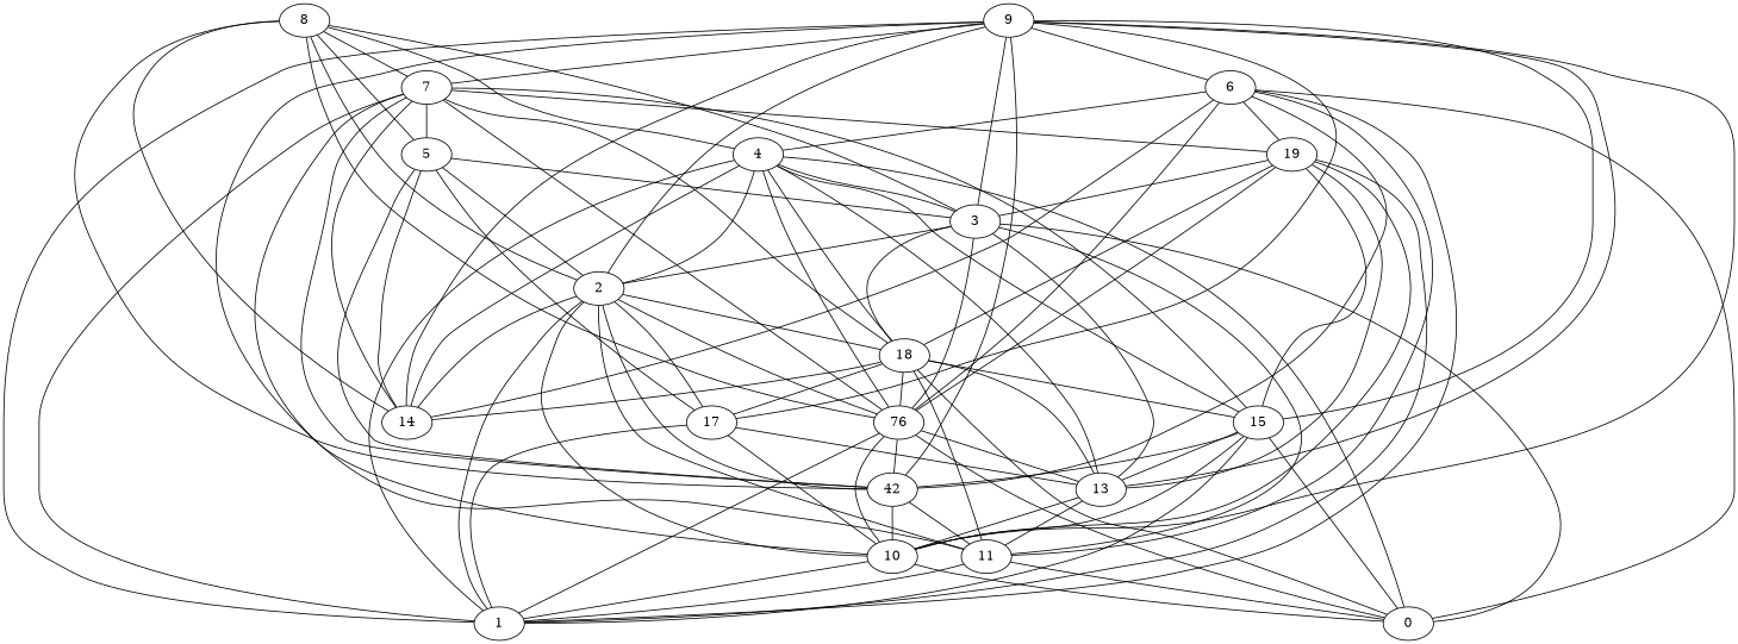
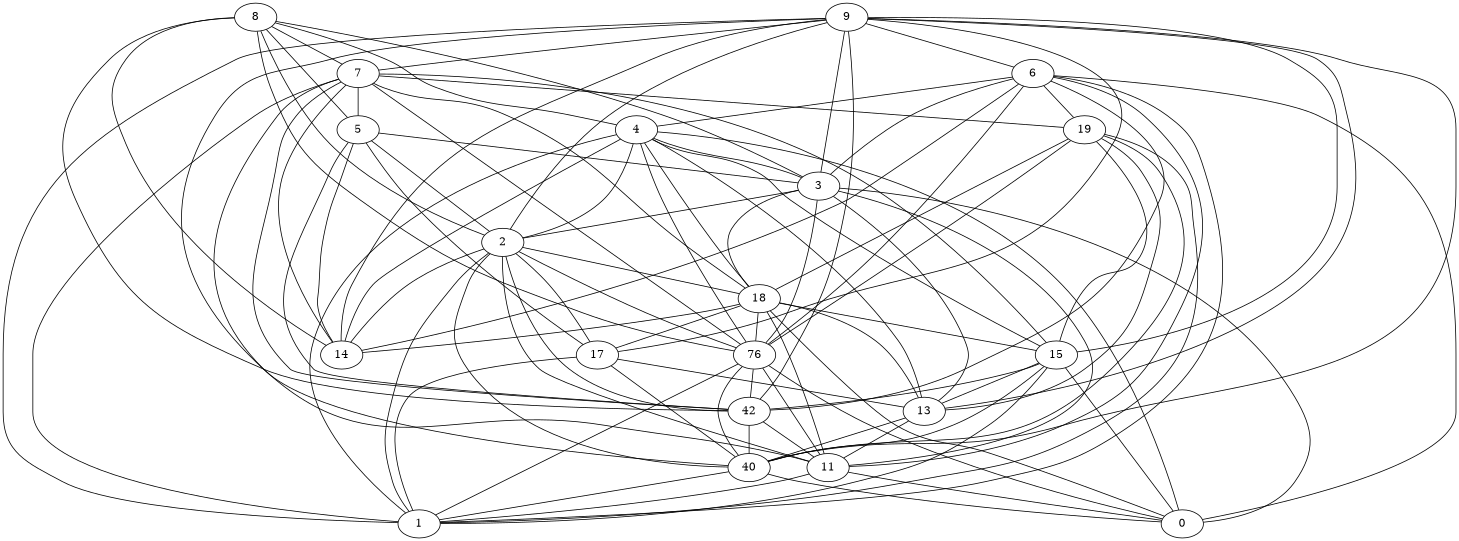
  digraph {
    edge [color=black dir=none]
    7
    n2 [label=76]
-   10
+   10 [label=40]
    5
    14
    1
    18
    15
    n9 [label=42]
    19
    11
    0
    17
    13
    3
    2
    4
    9
    6
    8
    subgraph sub_1 {
      7
      n2
      10
      5
      14
      1
      18
      15
      n9
      19
      11
      0
      17
      13
      3
      2
      4
      9
      6
      8
    }
    7 -> n2
    7 -> 10
    7 -> 5
    7 -> 14
    7 -> 1
    7 -> 18
    7 -> 15
    7 -> n9
    7 -> 19
    n2 -> 10
    n2 -> 1
    n2 -> n9
-   n2 -> 13
+   n2 -> 11
    n2 -> 0
    10 -> 1
    10 -> 0
    5 -> 14
    5 -> n9
    5 -> 17
    5 -> 3
    5 -> 2
    18 -> n2
    18 -> 14
    18 -> 15
    18 -> 11
    18 -> 0
    18 -> 17
    18 -> 13
    15 -> 10
    15 -> 1
    15 -> n9
    15 -> 0
    15 -> 13
    n9 -> 10
    n9 -> 11
    19 -> n2
    19 -> 10
    19 -> 1
    19 -> 18
    19 -> 15
    19 -> 13
    11 -> 1
    11 -> 0
    17 -> 10
    17 -> 1
    17 -> 13
    13 -> 10
    13 -> 11
    3 -> n2
    3 -> 18
    3 -> 11
    3 -> 0
    3 -> 13
    3 -> 2
    2 -> n2
    2 -> 10
    2 -> 14
    2 -> 1
    2 -> 18
    2 -> n9
    2 -> 11
    2 -> 17
    4 -> n2
    4 -> 14
    4 -> 1
    4 -> 18
    4 -> 15
    4 -> 0
    4 -> 13
    4 -> 3
    4 -> 2
    9 -> 7
    9 -> 10
    9 -> 14
    9 -> 1
    9 -> 15
    9 -> n9
    9 -> 11
    9 -> 17
    9 -> 13
    9 -> 3
    9 -> 2
    9 -> 6
    6 -> n2
    6 -> 14
    6 -> 1
    6 -> n9
    6 -> 19
    6 -> 11
    6 -> 0
-   19 -> 3
+   6 -> 3
    6 -> 4
    8 -> 7
    8 -> n2
    8 -> 5
    8 -> 14
    8 -> n9
    8 -> 3
    8 -> 2
    8 -> 4
  }
